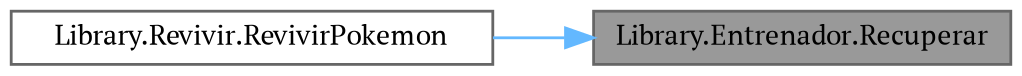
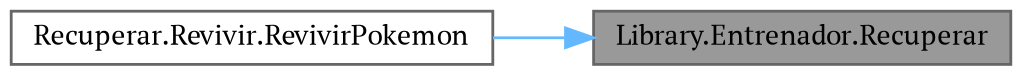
  digraph {
    rankdir=RL
    fontname="PT Serif"
    node [fontname="PT Serif" fontsize=10 shape=box style=filled]
    n1 [color=gray40 fillcolor=grey60 fontcolor=black height=0.2 label="Library.Entrenador.Recuperar" width=0.4]
-   n2 [color=grey40 fillcolor=white height=0.2 label="Library.Revivir.RevivirPokemon" width=0.4]
+   n2 [color=grey40 fillcolor=white height=0.2 label="Recuperar.Revivir.RevivirPokemon" width=0.4]
    n1 -> n2 [color=steelblue1 dir=back fontname="PT Serif" fontsize=10 labelfontname=Helvetica labelfontsize=10 style=solid]
  }
